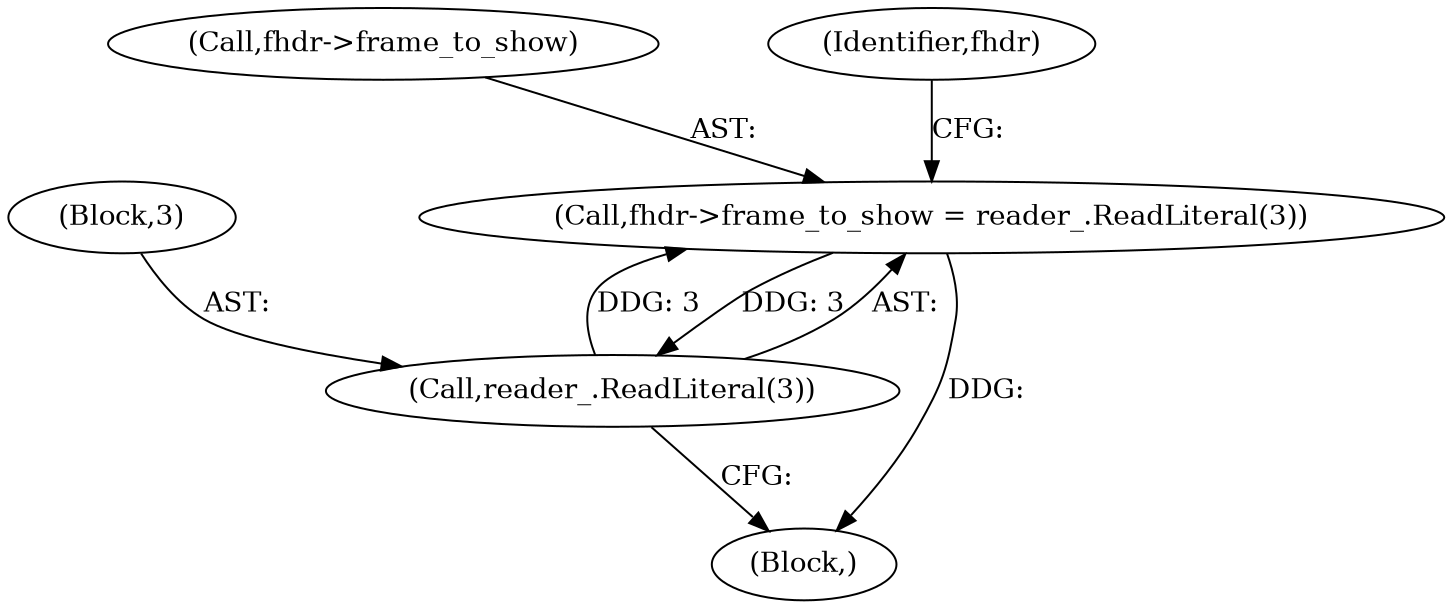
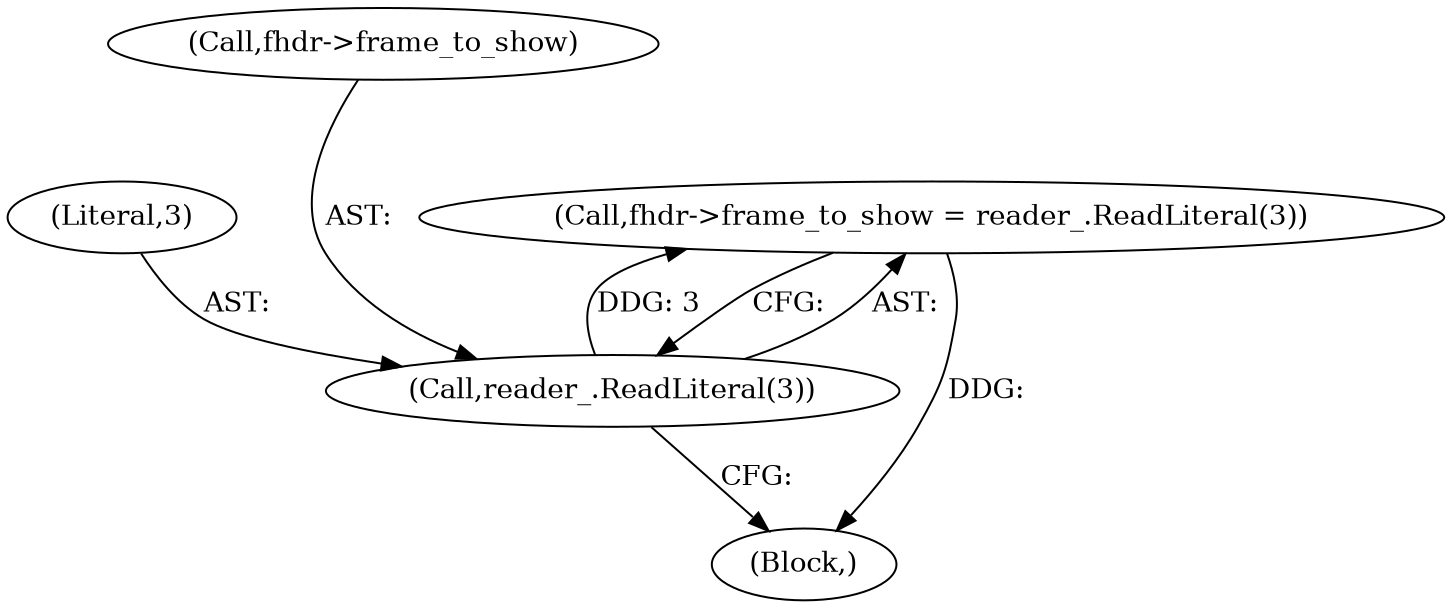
  digraph {
    n1 [label="(Call,fhdr->frame_to_show = reader_.ReadLiteral(3))"]
    n2 [label="(Call,reader_.ReadLiteral(3))"]
    n3 [label="(Block,)"]
-   n4 [label="(Block,3)"]
+   n4 [label="(Literal,3)"]
    n5 [label="(Call,fhdr->frame_to_show)"]
-   n6 [label="(Identifier,fhdr)"]
-   n1 -> n2 [label="DDG: 3"]
+   n1 -> n2 [label="CFG: "]
    n1 -> n3 [label="DDG: "]
    n2 -> n1 [label="AST: "]
    n2 -> n1 [label="DDG: 3"]
    n2 -> n3 [label="CFG: "]
    n4 -> n2 [label="AST: "]
-   n5 -> n1 [label="AST: "]
-   n6 -> n1 [label="CFG: "]
+   n5 -> n2 [label="AST: "]
  }
